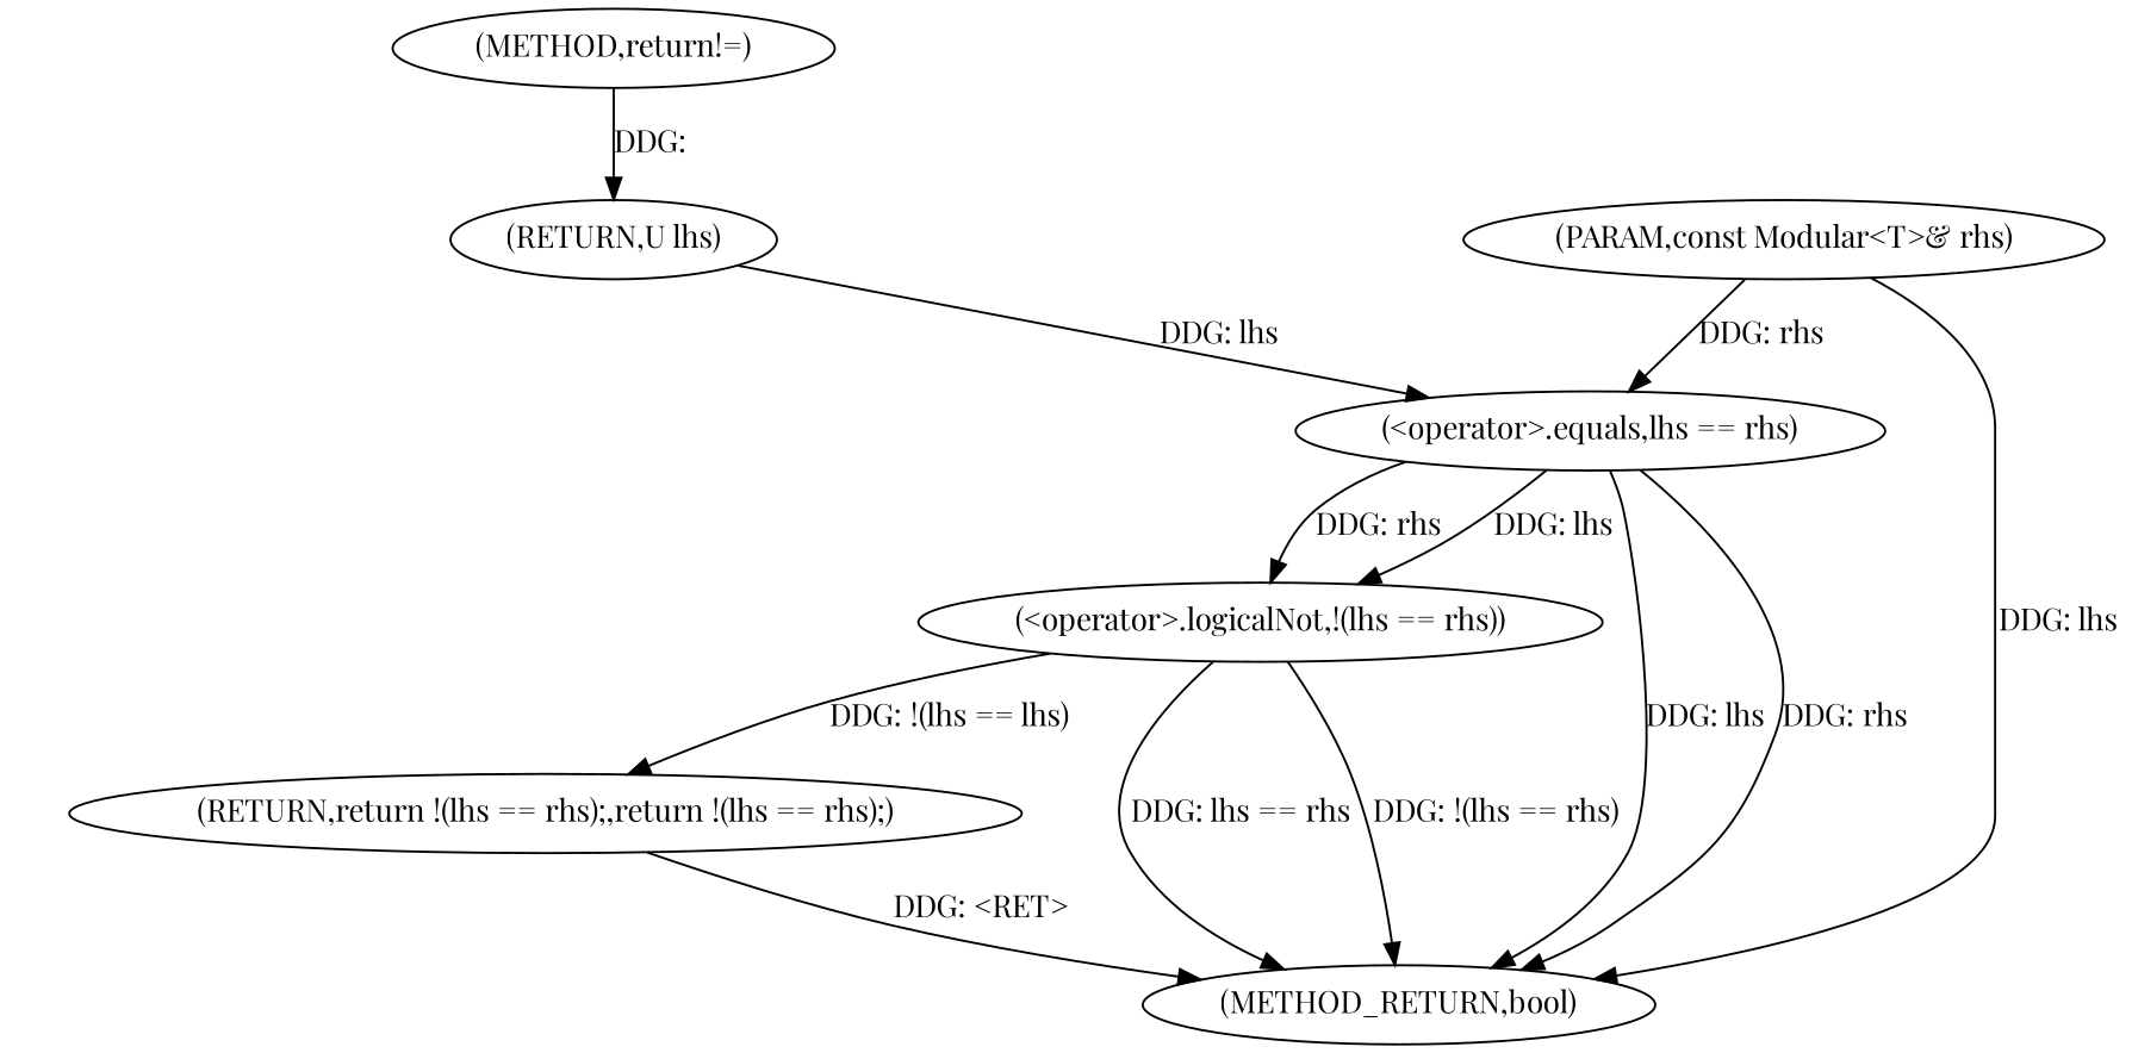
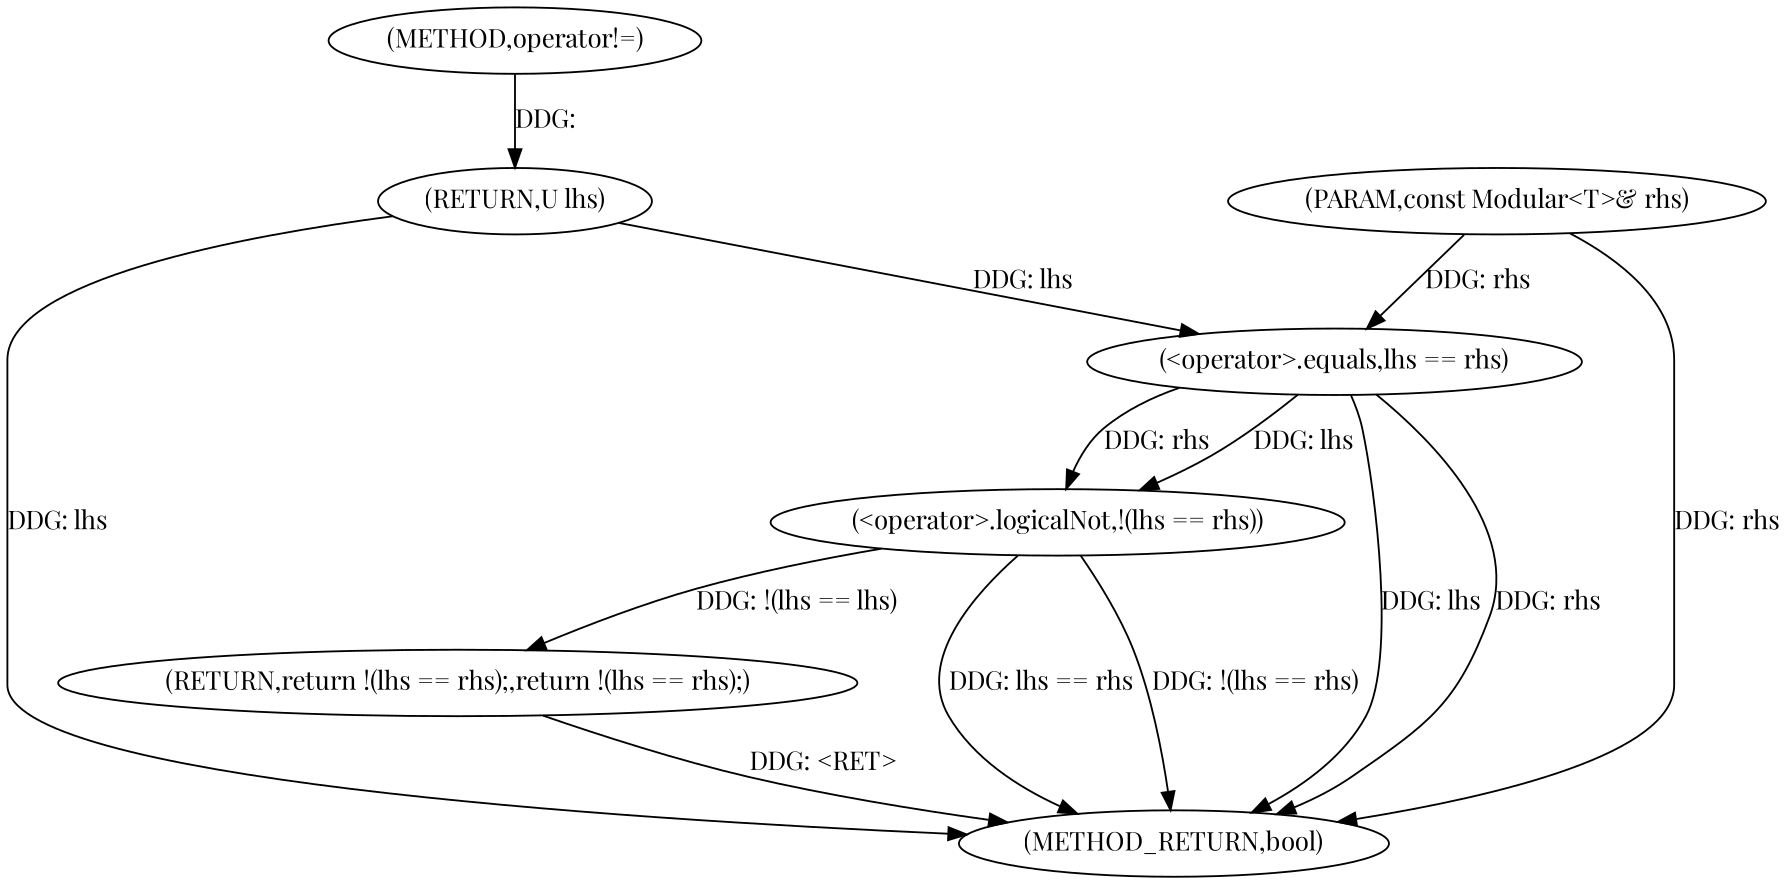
  digraph {
    fontname="Playfair Display"
    node [fontname="Playfair Display"]
    edge [fontname="Playfair Display"]
-   n1 [label="(METHOD,return!=)"]
+   n1 [label="(METHOD,operator!=)"]
    n2 [label="(RETURN,U lhs)"]
    n3 [label="(<operator>.equals,lhs == rhs)"]
    n4 [label="(METHOD_RETURN,bool)"]
    n5 [label="(PARAM,const Modular<T>& rhs)"]
    n6 [label="(<operator>.logicalNot,!(lhs == rhs))"]
    n7 [label="(RETURN,return !(lhs == rhs);,return !(lhs == rhs);)"]
    n1 -> n2 [label="DDG: "]
    n2 -> n3 [label="DDG: lhs"]
+   n2 -> n4 [label="DDG: lhs"]
    n3 -> n4 [label="DDG: lhs"]
    n3 -> n4 [label="DDG: rhs"]
    n3 -> n6 [label="DDG: rhs"]
    n3 -> n6 [label="DDG: lhs"]
    n5 -> n3 [label="DDG: rhs"]
-   n5 -> n4 [label="DDG: lhs"]
+   n5 -> n4 [label="DDG: rhs"]
    n6 -> n4 [label="DDG: lhs == rhs"]
    n6 -> n4 [label="DDG: !(lhs == rhs)"]
    n6 -> n7 [label="DDG: !(lhs == lhs)"]
    n7 -> n4 [label="DDG: <RET>"]
  }
